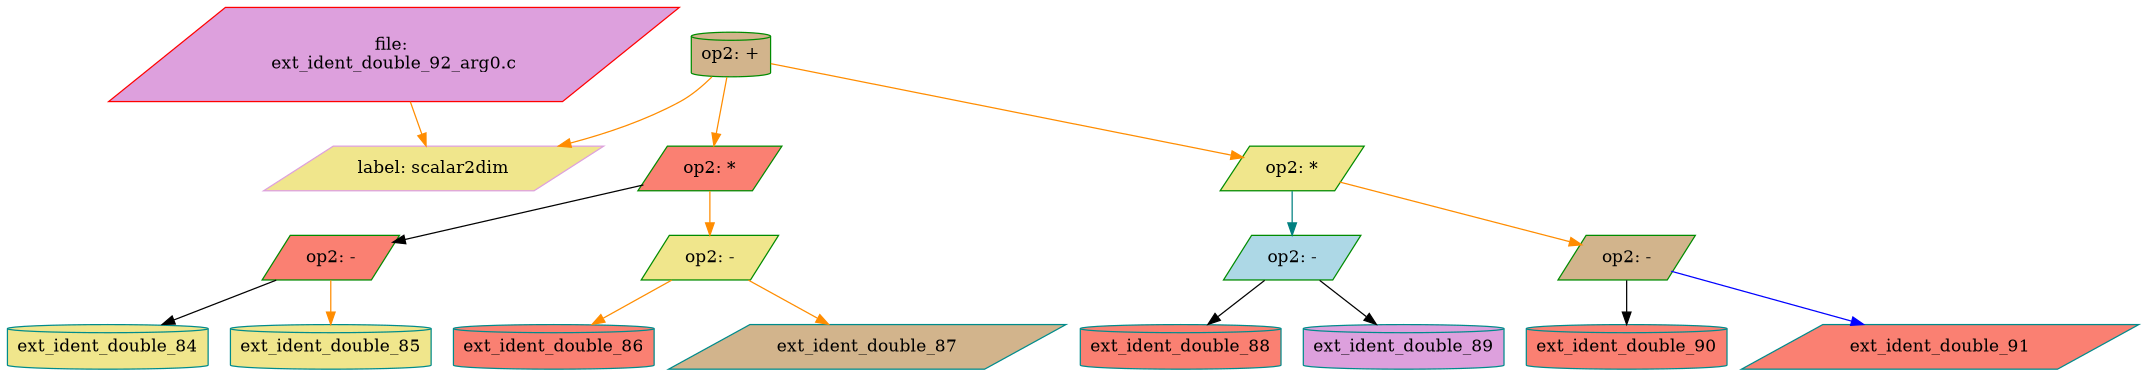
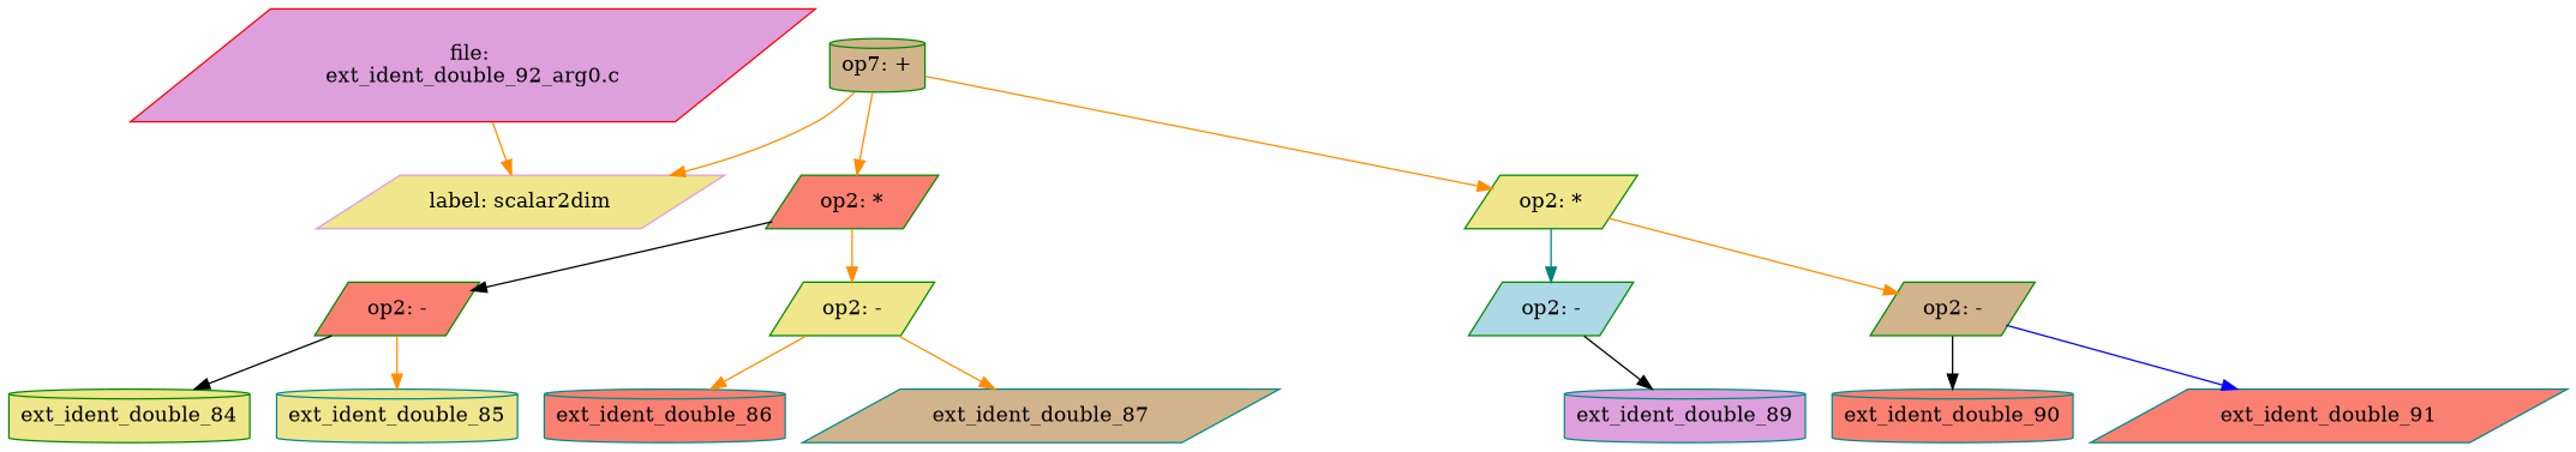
  digraph {
    node [color=cyan4 fillcolor=salmon shape=parallelogram style=filled]
    edge [color=darkorange]
    n1 [color=red fillcolor=plum label="file: \next_ident_double_92_arg0.c"]
    n2 [color=plum fillcolor=khaki label="label: scalar2dim"]
-   n3 [color=green4 fillcolor=tan label="op2: +" shape=cylinder]
+   n3 [color=green4 fillcolor=tan label="op7: +" shape=cylinder]
    n4 [color=green4 label="op2: *"]
    n5 [color=green4 fillcolor=khaki label="op2: *"]
    n6 [color=green4 label="op2: -"]
    n7 [color=green4 fillcolor=khaki label="op2: -"]
    n8 [color=green4 fillcolor=lightblue label="op2: -"]
    n9 [color=green4 fillcolor=tan label="op2: -"]
-   n10 [fillcolor=khaki label=ext_ident_double_84 shape=cylinder]
+   n10 [color=green4 fillcolor=khaki label=ext_ident_double_84 shape=cylinder]
    n11 [fillcolor=khaki label=ext_ident_double_85 shape=cylinder]
    n12 [label=ext_ident_double_86 shape=cylinder]
    n13 [fillcolor=tan label=ext_ident_double_87]
-   n14 [label=ext_ident_double_88 shape=cylinder]
    n15 [fillcolor=plum label=ext_ident_double_89 shape=cylinder]
    n16 [label=ext_ident_double_90 shape=cylinder]
    n17 [label=ext_ident_double_91]
    n1 -> n2
    n3 -> n2
    n3 -> n4
    n3 -> n5
    n4 -> n6 [color=black]
    n4 -> n7
    n5 -> n8 [color=teal]
    n5 -> n9
    n6 -> n10 [color=black]
    n6 -> n11
    n7 -> n12
    n7 -> n13
-   n8 -> n14 [color=black]
    n8 -> n15 [color=black]
    n9 -> n16 [color=black]
    n9 -> n17 [color=blue]
  }
